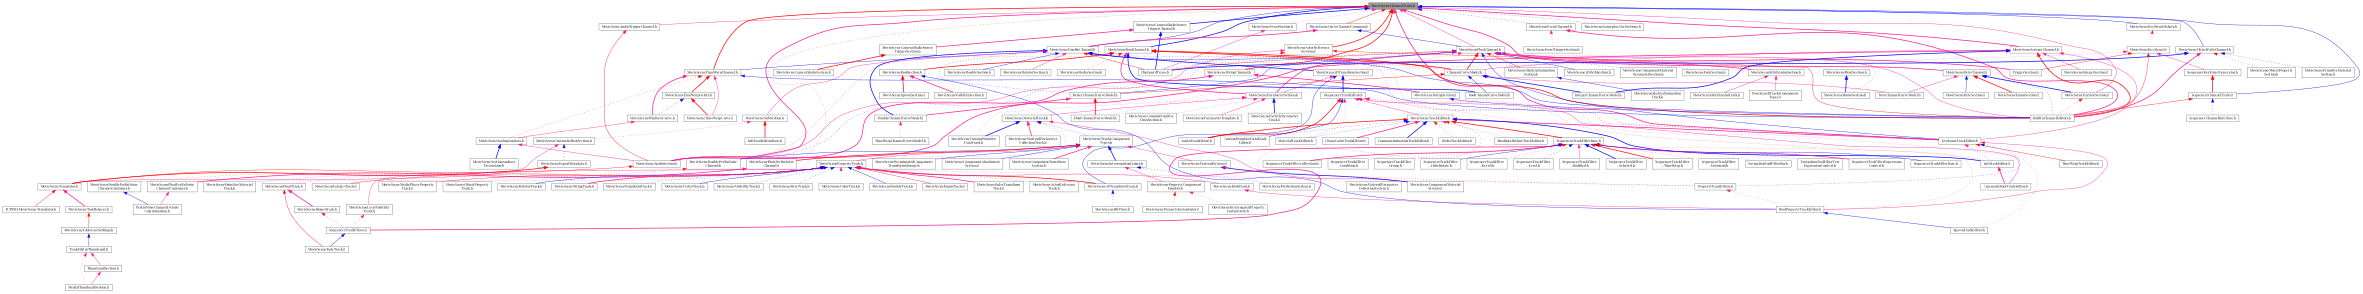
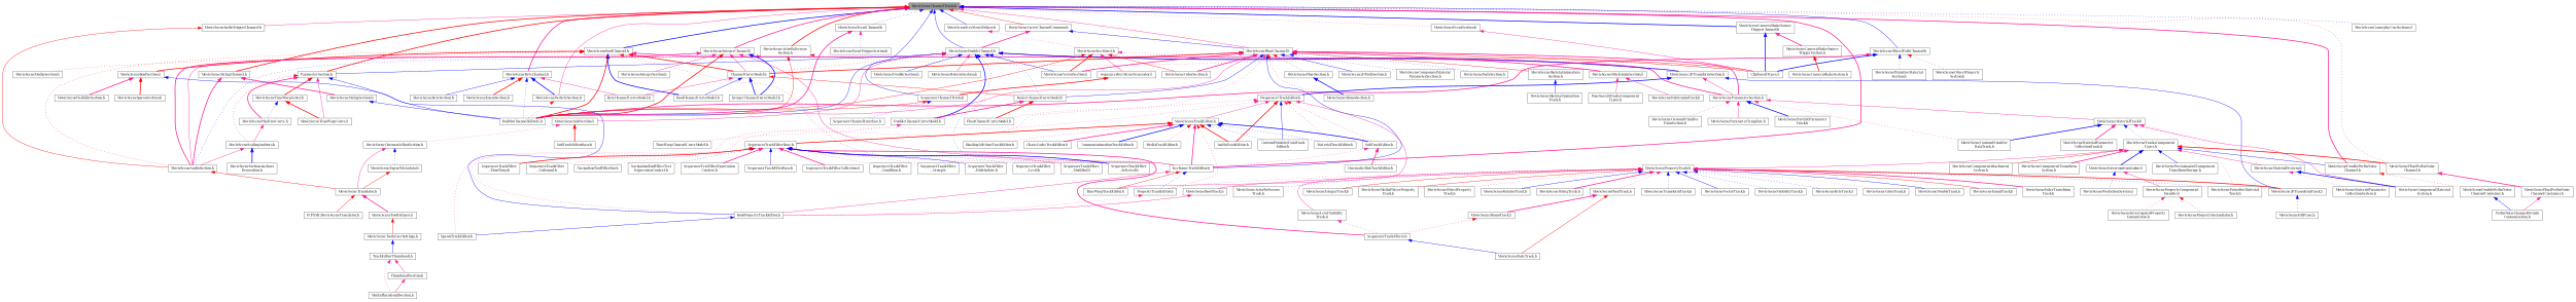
  digraph {
    fontname="Playfair Display"
    node [color=grey40 fillcolor=white fontname="Playfair Display" fontsize=10 shape=box style=filled]
    edge [color=deeppink dir=back fontname="Playfair Display" fontsize=10 labelfontname=Helvetica labelfontsize=10 style=solid]
    n1 [color=gray40 fillcolor=grey60 fontcolor=black height=0.2 label="MovieSceneChannelTraits.h" width=0.4]
    n2 [height=0.2 label="KeyframeTrackEditor.h" width=0.4]
    n3 [height=0.2 label="MovieSceneActorReference\lSection.h" width=0.4]
    n4 [height=0.2 label="MovieSceneAudioTriggerChannel.h" width=0.4]
    n5 [height=0.2 label="MovieSceneBoolChannel.h" width=0.4]
    n6 [height=0.2 label="MovieSceneDoublePerlinNoise\lChannel.h" width=0.4]
    n7 [height=0.2 label="MovieSceneFloatPerlinNoise\lChannel.h" width=0.4]
    n8 [height=0.2 label="MovieSceneByteChannel.h" width=0.4]
    n9 [height=0.2 label="MovieSceneParticleSection.h" width=0.4]
    n10 [height=0.2 label="MovieSceneCameraShakeSource\lTriggerChannel.h" width=0.4]
    n11 [height=0.2 label="MovieSceneCurveChannelCommon.h" width=0.4]
    n12 [height=0.2 label="MovieSceneDoubleChannel.h" width=0.4]
-   n13 [height=0.2 label="MovieSceneTimeWarpChannel.h" width=0.4]
+   n13 [height=0.2 label="ParameterSection.h" width=0.4]
    n14 [height=0.2 label="MovieSceneFloatChannel.h" width=0.4]
    n15 [height=0.2 label="MovieSceneEventChannel.h" width=0.4]
    n16 [height=0.2 label="MovieSceneEventSection.h" width=0.4]
    n17 [height=0.2 label="MovieSceneGameplayCueSections.h" width=0.4]
    n18 [height=0.2 label="MovieSceneIntegerChannel.h" width=0.4]
    n19 [height=0.2 label="MovieSceneKeyStructHelper.h" width=0.4]
    n20 [height=0.2 label="SequencerChannelTraits.h" width=0.4]
    n21 [height=0.2 label="MovieSceneObjectPathChannel.h" width=0.4]
    n22 [height=0.2 label="MovieSceneStringChannel.h" width=0.4]
    n23 [height=0.2 label="BoolPropertyTrackEditor.h" width=0.4]
    n24 [height=0.2 label="PropertyTrackEditor.h" width=0.4]
    n25 [height=0.2 label="SubTrackEditor.h" width=0.4]
    n26 [height=0.2 label="TimeWarpTrackEditor.h" width=0.4]
    n27 [height=0.2 label="BuiltInChannelEditors.h" width=0.4]
    n28 [height=0.2 label="ClipboardTypes.h" width=0.4]
    n29 [height=0.2 label="MovieSceneAudioSection.h" width=0.4]
    n30 [height=0.2 label="BoolChannelCurveModel.h" width=0.4]
    n31 [height=0.2 label="ChannelCurveModel.h" width=0.4]
    n32 [height=0.2 label="MovieSceneBoolSection.h" width=0.4]
    n33 [height=0.2 label="MovieSceneMediaSection.h" width=0.4]
    n34 [height=0.2 label="MovieSceneParameterSection.h" width=0.4]
    n35 [height=0.2 label="MovieSceneDoublePerlinNoise\lChannelContainer.h" width=0.4]
    n36 [height=0.2 label="MovieSceneFloatPerlinNoise\lChannelContainer.h" width=0.4]
    n37 [height=0.2 label="ByteChannelCurveModel.h" width=0.4]
    n38 [height=0.2 label="MovieSceneByteSection.h" width=0.4]
    n39 [height=0.2 label="MovieSceneEnumSection.h" width=0.4]
    n40 [height=0.2 label="MovieSceneCameraShakeSource\lTriggerSection.h" width=0.4]
    n41 [height=0.2 label="BezierChannelCurveModel.h" width=0.4]
    n42 [height=0.2 label="DoubleChannelCurveModel.h" width=0.4]
    n43 [height=0.2 label="MovieScene3DTransformSection.h" width=0.4]
    n44 [height=0.2 label="MovieSceneDoubleSection.h" width=0.4]
    n45 [height=0.2 label="MovieSceneRotatorSection.h" width=0.4]
    n46 [height=0.2 label="MovieSceneSubSection.h" width=0.4]
+   n47 [height=0.2 label="MovieSceneVectorSection.h" width=0.4]
    n48 [height=0.2 label="MovieScenePlayRateCurve.h" width=0.4]
    n49 [height=0.2 label="MovieSceneScalingAnchors.h" width=0.4]
    n50 [height=0.2 label="MovieSceneTimeWarpCurve.h" width=0.4]
    n51 [height=0.2 label="MovieSceneTimeWarpGetter.h" width=0.4]
    n52 [height=0.2 label="FloatChannelCurveModel.h" width=0.4]
    n53 [height=0.2 label="MovieScene3DPathSection.h" width=0.4]
-   n54 [height=0.2 label="TriggerSection.h" width=0.4]
+   n54 [height=0.2 label="MovieSceneColorSection.h" width=0.4]
    n55 [height=0.2 label="MovieSceneComponentMaterial\lParameterSection.h" width=0.4]
    n56 [height=0.2 label="MovieSceneFadeSection.h" width=0.4]
    n57 [height=0.2 label="MovieSceneFloatSection.h" width=0.4]
    n58 [height=0.2 label="MovieSceneSlomoSection.h" width=0.4]
    n59 [height=0.2 label="MovieSceneSkeletalAnimation\lSection.h" width=0.4]
    n60 [height=0.2 label="MovieSceneStitchAnimSection.h" width=0.4]
    n61 [height=0.2 label="MovieSceneEventTriggerSection.h" width=0.4]
    n62 [height=0.2 label="IntegerChannelCurveModel.h" width=0.4]
    n63 [height=0.2 label="MovieSceneIntegerSection.h" width=0.4]
    n64 [height=0.2 label="MovieSceneKeyStruct.h" width=0.4]
    n65 [height=0.2 label="SequencerChannelInterface.h" width=0.4]
    n66 [height=0.2 label="MovieSceneObjectProperty\lSection.h" width=0.4]
    n67 [height=0.2 label="MovieScenePrimitiveMaterial\lSection.h" width=0.4]
    n68 [height=0.2 label="MovieSceneStringSection.h" width=0.4]
    n69 [height=0.2 label="SpawnTrackEditor.h" width=0.4]
    n70 [height=0.2 label="CinematicShotTrackEditor.h" width=0.4]
    n71 [height=0.2 label="MovieSceneTranslator.h" width=0.4]
    n72 [height=0.2 label="FCPXMLMovieSceneTranslator.h" width=0.4]
    n73 [height=0.2 label="MovieSceneToolHelpers.h" width=0.4]
    n74 [height=0.2 label="MovieSceneToolsUserSettings.h" width=0.4]
    n75 [height=0.2 label="TrackEditorThumbnail.h" width=0.4]
    n76 [height=0.2 label="MediaThumbnailSection.h" width=0.4]
    n77 [height=0.2 label="ThumbnailSection.h" width=0.4]
    n78 [height=0.2 label="MovieSceneSpawnSection.h" width=0.4]
    n79 [height=0.2 label="MovieSceneVisibilitySection.h" width=0.4]
    n80 [height=0.2 label="MovieSceneCustomPrimitive\lDataSection.h" width=0.4]
    n81 [height=0.2 label="MovieSceneCustomPrimitive\lDataTrack.h" width=0.4]
    n82 [height=0.2 label="MovieSceneMaterialTrack.h" width=0.4]
    n83 [height=0.2 label="MovieSceneParameterTemplate.h" width=0.4]
    n84 [height=0.2 label="MovieSceneParticleParameter\lTrack.h" width=0.4]
    n85 [height=0.2 label="TimeWarpChannelCurveModel.h" width=0.4]
    n86 [height=0.2 label="MovieSceneComponentMaterial\lSystem.h" width=0.4]
    n87 [height=0.2 label="MovieSceneMaterialParameter\lCollectionTrack.h" width=0.4]
    n88 [height=0.2 label="MovieScenePrimitiveMaterial\lTrack.h" width=0.4]
    n89 [height=0.2 label="MovieSceneTracksComponent\lTypes.h" width=0.4]
    n90 [height=0.2 label="MovieSceneComponentAttachment\lSystem.h" width=0.4]
    n91 [height=0.2 label="MovieSceneComponentTransform\lSystem.h" width=0.4]
    n92 [height=0.2 label="MovieSceneInterrogationLinker.h" width=0.4]
    n93 [height=0.2 label="MovieSceneMaterialSystem.h" width=0.4]
    n94 [height=0.2 label="MovieScenePreAnimatedComponent\lTransformStorage.h" width=0.4]
    n95 [height=0.2 label="MovieScenePropertyTrack.h" width=0.4]
    n96 [height=0.2 label="MovieScenePredictionSystem.h" width=0.4]
    n97 [height=0.2 label="MovieScenePropertyComponent\lHandler.h" width=0.4]
    n98 [height=0.2 label="MovieSceneMaterialParameter\lCollectionSystem.h" width=0.4]
    n99 [height=0.2 label="MovieScene3DTransformTrack.h" width=0.4]
    n100 [height=0.2 label="MovieSceneActorReference\lTrack.h" width=0.4]
    n101 [height=0.2 label="MovieSceneBoolTrack.h" width=0.4]
    n102 [height=0.2 label="MovieSceneByteTrack.h" width=0.4]
    n103 [height=0.2 label="MovieSceneColorTrack.h" width=0.4]
    n104 [height=0.2 label="MovieSceneDoubleTrack.h" width=0.4]
    n105 [height=0.2 label="MovieSceneEnumTrack.h" width=0.4]
    n106 [height=0.2 label="MovieSceneEulerTransform\lTrack.h" width=0.4]
    n107 [height=0.2 label="MovieSceneFloatTrack.h" width=0.4]
    n108 [height=0.2 label="MovieSceneIntegerTrack.h" width=0.4]
    n109 [height=0.2 label="MovieSceneLevelVisibility\lTrack.h" width=0.4]
    n110 [height=0.2 label="MovieSceneMediaPlayerProperty\lTrack.h" width=0.4]
    n111 [height=0.2 label="MovieSceneObjectProperty\lTrack.h" width=0.4]
    n112 [height=0.2 label="MovieSceneRotatorTrack.h" width=0.4]
    n113 [height=0.2 label="MovieSceneStringTrack.h" width=0.4]
    n114 [height=0.2 label="MovieSceneTransformTrack.h" width=0.4]
    n115 [height=0.2 label="MovieSceneVectorTrack.h" width=0.4]
    n116 [height=0.2 label="MovieSceneVisibilityTrack.h" width=0.4]
    n117 [height=0.2 label="PerlinNoiseChannelDetails\lCustomization.h" width=0.4]
    n118 [height=0.2 label="MovieSceneInterrogatedProperty\lInstantiator.h" width=0.4]
    n119 [height=0.2 label="MovieScenePropertyInstantiator.h" width=0.4]
    n120 [height=0.2 label="MovieSceneHitProxy.h" width=0.4]
    n121 [height=0.2 label="MovieSceneFadeTrack.h" width=0.4]
    n122 [height=0.2 label="MovieSceneSlomoTrack.h" width=0.4]
    n123 [height=0.2 label="SequencerTrackFilters.h" width=0.4]
    n124 [height=0.2 label="MovieSceneCameraShakeSystem.h" width=0.4]
    n125 [height=0.2 label="ISequencerTrackEditor.h" width=0.4]
    n126 [height=0.2 label="MovieSceneCinematicShotSection.h" width=0.4]
    n127 [height=0.2 label="SubTrackEditorBase.h" width=0.4]
    n128 [height=0.2 label="AudioTrackEditor.h" width=0.4]
    n129 [height=0.2 label="CustomPrimitiveDataTrack\lEditor.h" width=0.4]
    n130 [height=0.2 label="MaterialTrackEditor.h" width=0.4]
    n131 [height=0.2 label="MovieSceneTrackEditor.h" width=0.4]
    n132 [height=0.2 label="BindingLifetimeTrackEditor.h" width=0.4]
    n133 [height=0.2 label="ChaosCacheTrackEditor.h" width=0.4]
    n134 [height=0.2 label="CommonAnimationTrackEditor.h" width=0.4]
    n135 [height=0.2 label="MediaTrackEditor.h" width=0.4]
    n136 [height=0.2 label="SequencerTrackFilterBase.h" width=0.4]
    n137 [height=0.2 label="NavigationToolFilterBar.h" width=0.4]
    n138 [height=0.2 label="NavigationToolFilterText\lExpressionContext.h" width=0.4]
    n139 [height=0.2 label="SequencerTextFilterExpression\lContext.h" width=0.4]
    n140 [height=0.2 label="SequencerTrackFilterBase.h" width=0.4]
    n141 [height=0.2 label="SequencerTrackFilterCollection.h" width=0.4]
    n142 [height=0.2 label="SequencerTrackFilter\l_Condition.h" width=0.4]
    n143 [height=0.2 label="SequencerTrackFilter\l_Group.h" width=0.4]
    n144 [height=0.2 label="SequencerTrackFilter\l_HideIsolate.h" width=0.4]
-   n145 [height=0.2 label="SequencerTrackFilter\l_Keyed.h" width=0.4]
    n146 [height=0.2 label="SequencerTrackFilter\l_Level.h" width=0.4]
    n147 [height=0.2 label="SequencerTrackFilter\l_Modified.h" width=0.4]
    n148 [height=0.2 label="SequencerTrackFilter\l_Selected.h" width=0.4]
    n149 [height=0.2 label="SequencerTrackFilter\l_TimeWarp.h" width=0.4]
    n150 [height=0.2 label="SequencerTrackFilter\l_Unbound.h" width=0.4]
    n151 [height=0.2 label="MovieSceneExportMetadata.h" width=0.4]
    n152 [height=0.2 label="MovieSceneSectionAnchors\lDecoration.h" width=0.4]
    n153 [height=0.2 label="MovieSceneSkeletalAnimation\lTrack.h" width=0.4]
    n154 [height=0.2 label="MovieSceneStitchAnimTrack.h" width=0.4]
    n155 [height=0.2 label="PoseSearchTracksComponent\lTypes.h" width=0.4]
    n156 [height=0.2 label="SequencerKeyStructGenerator.h" width=0.4]
    n1 -> n2 [style=bold]
    n1 -> n3 [color=red style=bold]
    n1 -> n4
    n1 -> n5 [color=blue style=bold]
    n1 -> n6 [style=bold]
    n1 -> n7 [color=red style=dotted]
    n1 -> n8 [style=bold]
    n1 -> n9
    n1 -> n10 [color=blue style=bold]
    n1 -> n11 [color=red]
    n1 -> n12 [color=blue]
    n1 -> n13 [color=red style=bold]
    n1 -> n14
    n1 -> n15 [color=blue style=dotted]
    n1 -> n16 [style=dotted]
    n1 -> n17 [color=blue style=dotted]
    n1 -> n18 [style=bold]
    n1 -> n19 [color=blue]
    n1 -> n20 [color=blue]
    n1 -> n21 [color=blue]
    n1 -> n22 [color=red style=bold]
    n2 -> n23
    n2 -> n24 [color=blue style=dotted]
-   n2 -> n25 [style=dotted]
+   n25 -> n2 [style=dotted]
    n2 -> n26 [color=red]
    n3 -> n27 [color=red]
    n3 -> n28 [color=red style=dotted]
    n3 -> n29
    n4 -> n29 [color=red]
    n5 -> n2 [color=red style=dotted]
    n5 -> n27 [color=red style=bold]
    n5 -> n29 [color=red style=dotted]
    n5 -> n30 [color=blue style=bold]
    n5 -> n31 [color=red style=bold]
    n5 -> n32 [color=red style=bold]
    n5 -> n33 [color=red style=dotted]
    n5 -> n34 [style=bold]
    n6 -> n35 [color=red style=dotted]
    n7 -> n36 [style=bold]
    n8 -> n9 [color=blue style=bold]
    n8 -> n27 [color=blue style=dotted]
    n8 -> n37
    n8 -> n38 [color=blue]
    n8 -> n39 [color=red style=bold]
    n9 -> n27 [color=red style=dotted]
    n10 -> n28 [color=blue style=bold]
    n10 -> n40 [style=bold]
    n11 -> n12 [style=bold]
    n11 -> n14 [color=blue]
    n12 -> n2 [color=blue style=dotted]
    n12 -> n13 [color=blue]
    n12 -> n27 [color=blue]
    n12 -> n28 [color=red]
    n12 -> n31 [color=red style=dotted]
    n12 -> n41 [color=blue style=dotted]
    n12 -> n42 [color=blue style=bold]
    n12 -> n43 [color=blue style=bold]
    n12 -> n44 [color=blue]
    n12 -> n45
    n12 -> n46
+   n12 -> n47 [color=blue]
    n13 -> n27 [color=blue]
    n13 -> n48 [style=bold]
    n13 -> n49 [color=red style=dotted]
    n13 -> n50
    n13 -> n51 [color=red style=bold]
    n14 -> n2 [color=blue]
    n14 -> n27
    n14 -> n28 [color=red]
    n14 -> n29 [color=blue style=dotted]
    n14 -> n31 [color=red style=bold]
    n14 -> n34 [style=bold]
    n14 -> n41 [color=blue]
    n14 -> n43 [style=dotted]
+   n14 -> n47 [style=bold]
    n14 -> n52 [style=dotted]
    n14 -> n53 [color=blue]
    n14 -> n54 [style=bold]
    n14 -> n55 [color=blue style=dotted]
    n14 -> n56 [color=blue style=dotted]
    n14 -> n57 [color=red style=dotted]
    n14 -> n58 [color=red style=dotted]
    n14 -> n59 [color=red]
    n14 -> n60 [style=bold]
    n15 -> n27 [style=bold]
    n15 -> n61 [style=dotted]
    n16 -> n28
    n18 -> n2
    n18 -> n27 [color=red style=bold]
    n18 -> n29 [style=bold]
    n18 -> n31
    n18 -> n62 [color=blue style=bold]
    n18 -> n63
    n19 -> n64 [style=dotted]
    n20 -> n27 [color=red]
    n20 -> n65 [color=blue style=dotted]
    n21 -> n27 [style=bold]
    n21 -> n28 [color=blue style=bold]
    n21 -> n66 [color=red style=dotted]
    n21 -> n67 [color=blue style=dotted]
    n22 -> n29 [style=bold]
    n22 -> n68 [style=bold]
    n23 -> n69 [color=blue]
    n24 -> n23 [style=dotted]
    n25 -> n70 [style=bold]
    n29 -> n71 [color=red]
    n31 -> n30 [color=blue]
    n31 -> n37
    n31 -> n41 [color=red]
    n31 -> n62 [color=blue style=bold]
    n32 -> n23 [color=blue]
    n32 -> n78 [color=red style=bold]
    n32 -> n79 [style=bold]
    n34 -> n80 [style=dotted]
    n34 -> n81 [style=dotted]
    n34 -> n82
    n34 -> n83
    n34 -> n84 [color=blue style=bold]
    n35 -> n117 [color=blue]
    n36 -> n117
    n40 -> n124 [color=red style=bold]
    n41 -> n42 [style=bold]
    n41 -> n52 [color=red style=bold]
    n42 -> n85 [style=dotted]
    n43 -> n34
    n43 -> n99 [color=blue]
    n43 -> n125 [color=blue style=bold]
    n46 -> n126 [style=dotted]
    n46 -> n127 [color=red style=bold]
    n48 -> n49
    n49 -> n29
    n49 -> n152 [color=blue style=bold]
    n51 -> n48 [color=blue style=dotted]
    n51 -> n50 [color=red style=bold]
    n57 -> n58 [color=blue style=bold]
    n59 -> n153 [color=blue]
    n60 -> n154
    n60 -> n155
    n64 -> n27 [color=red]
    n64 -> n43 [style=dotted]
+   n64 -> n47 [color=red style=bold]
    n64 -> n54 [color=red]
    n64 -> n156
    n68 -> n27 [color=blue]
    n71 -> n72 [color=red]
    n71 -> n73 [style=bold]
    n73 -> n74 [color=red]
    n74 -> n75 [color=blue]
    n75 -> n76 [style=dotted]
    n75 -> n77
    n77 -> n76
    n82 -> n81 [color=blue style=bold]
    n82 -> n86
    n82 -> n87 [style=bold]
    n82 -> n88 [style=dotted]
    n82 -> n89 [color=blue style=dotted]
    n89 -> n6 [color=blue]
    n89 -> n7 [color=red style=bold]
-   n89 -> n90 [color=blue]
+   n89 -> n90 [color=red]
    n89 -> n91 [style=bold]
    n89 -> n92 [color=blue style=bold]
    n89 -> n93
    n89 -> n94 [color=blue]
    n89 -> n95
    n92 -> n96 [color=blue style=dotted]
    n92 -> n97
    n93 -> n86 [color=blue style=bold]
    n93 -> n98 [style=dotted]
    n95 -> n24 [style=dotted]
    n95 -> n88 [color=blue style=dotted]
    n95 -> n99 [color=red style=bold]
    n95 -> n100 [color=blue style=dotted]
    n95 -> n101
    n95 -> n102 [color=blue style=dotted]
    n95 -> n103 [style=dotted]
    n95 -> n104 [color=blue]
    n95 -> n105 [color=red]
    n95 -> n106 [style=bold]
    n95 -> n107 [style=dotted]
    n95 -> n108 [color=red]
    n95 -> n109
    n95 -> n110 [color=red]
    n95 -> n111 [style=dotted]
    n95 -> n112 [color=blue]
    n95 -> n113 [style=bold]
    n95 -> n114 [color=blue style=dotted]
    n95 -> n115 [color=blue]
    n95 -> n116 [color=blue style=dotted]
    n97 -> n118 [style=dotted]
    n97 -> n119 [color=red style=dotted]
    n99 -> n120 [color=blue style=dotted]
    n101 -> n23
    n107 -> n121 [color=red]
    n107 -> n122 [style=bold]
    n109 -> n123 [style=dotted]
    n122 -> n123 [color=red style=dotted]
    n123 -> n121 [color=blue]
    n125 -> n23 [style=dotted]
    n125 -> n25 [color=red style=dotted]
    n125 -> n69 [style=dotted]
-   n125 -> n70
+   n125 -> n26
    n125 -> n128 [color=red style=bold]
    n125 -> n129 [color=blue]
    n125 -> n130 [style=dotted]
    n125 -> n131
    n126 -> n71
    n126 -> n151 [color=blue style=dotted]
    n131 -> n2 [style=bold]
    n131 -> n24 [color=red style=dotted]
    n131 -> n25 [color=blue style=bold]
    n131 -> n128 [color=red style=bold]
    n131 -> n129 [color=blue style=dotted]
    n131 -> n130 [color=blue style=dotted]
    n131 -> n132 [style=dotted]
    n131 -> n133 [style=bold]
    n131 -> n134 [color=blue style=bold]
    n131 -> n135 [color=red style=dotted]
    n131 -> n136 [color=red style=bold]
    n136 -> n123 [style=bold]
    n136 -> n137 [style=dotted]
    n136 -> n138 [color=blue style=dotted]
    n136 -> n139 [style=bold]
    n136 -> n140 [color=blue]
    n136 -> n141 [style=bold]
    n136 -> n142 [color=red style=dotted]
    n136 -> n143 [style=dotted]
    n136 -> n144 [color=blue]
-   n136 -> n145 [color=red style=dotted]
    n136 -> n146 [color=blue style=dotted]
    n136 -> n147
    n136 -> n148 [color=blue style=bold]
    n136 -> n149 [color=red style=bold]
    n136 -> n150 [color=red style=dotted]
-   n151 -> n71 [color=red style=bold]
+   n151 -> n71 [color=red]
    n156 -> n20 [color=red style=bold]
  }
